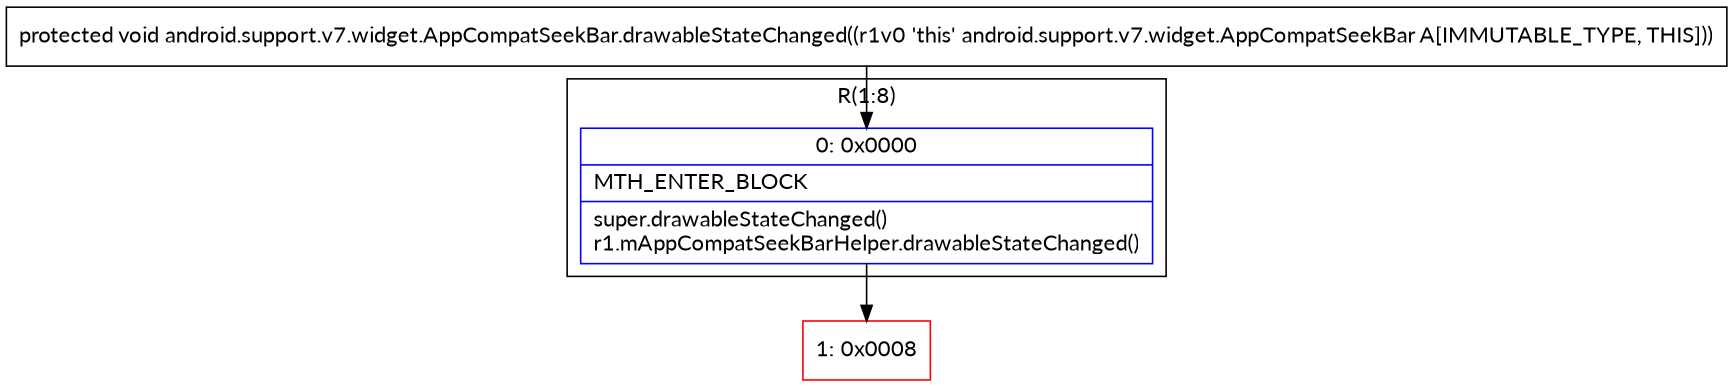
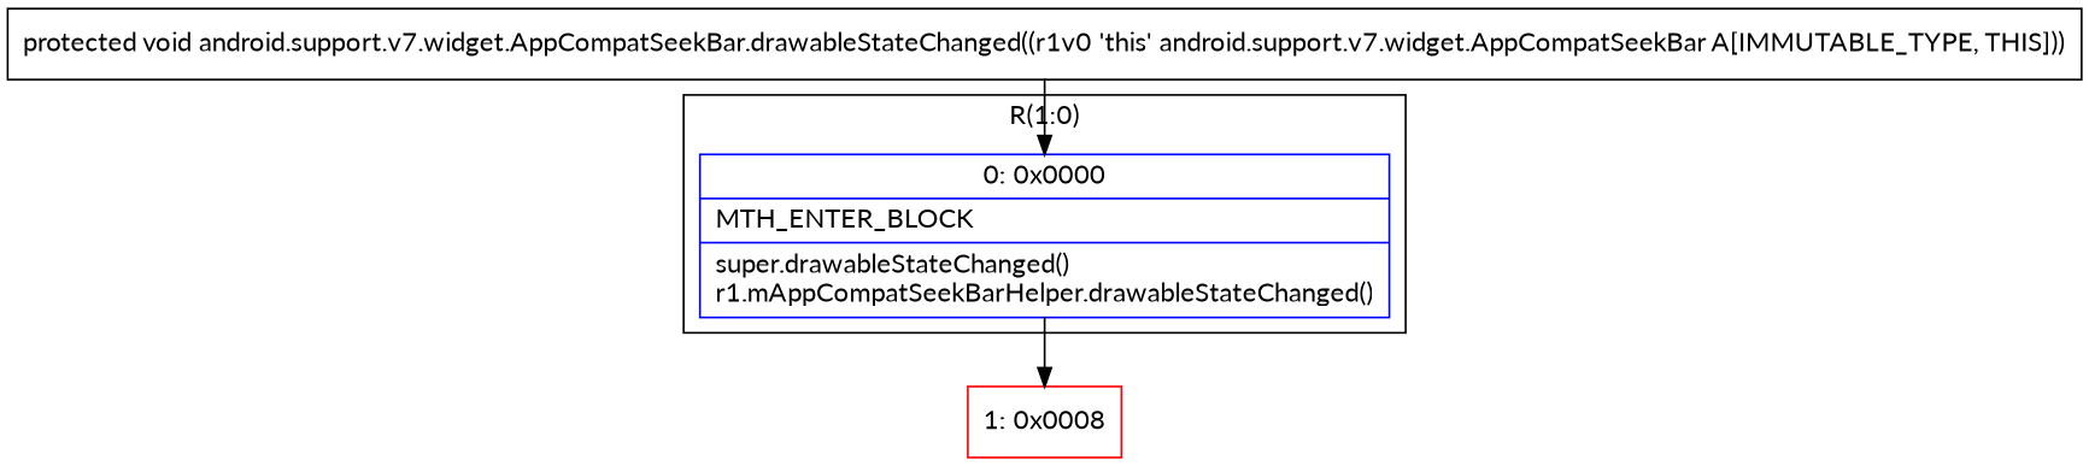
  digraph {
    fontname=Lato
    node [shape=record fontname=Lato]
    edge [fontname=Lato]
    n1 [color=blue label="{0\:\ 0x0000|MTH_ENTER_BLOCK\l|super.drawableStateChanged()\lr1.mAppCompatSeekBarHelper.drawableStateChanged()\l}"]
    n2 [color=red label="{1\:\ 0x0008}"]
    n3 [label="{protected void android.support.v7.widget.AppCompatSeekBar.drawableStateChanged((r1v0 'this' android.support.v7.widget.AppCompatSeekBar A[IMMUTABLE_TYPE, THIS])) }"]
    subgraph cluster_1 {
-     label="R(1:8)"
+     label="R(1:0)"
      n1
    }
    n1 -> n2
    n3 -> n1
  }
